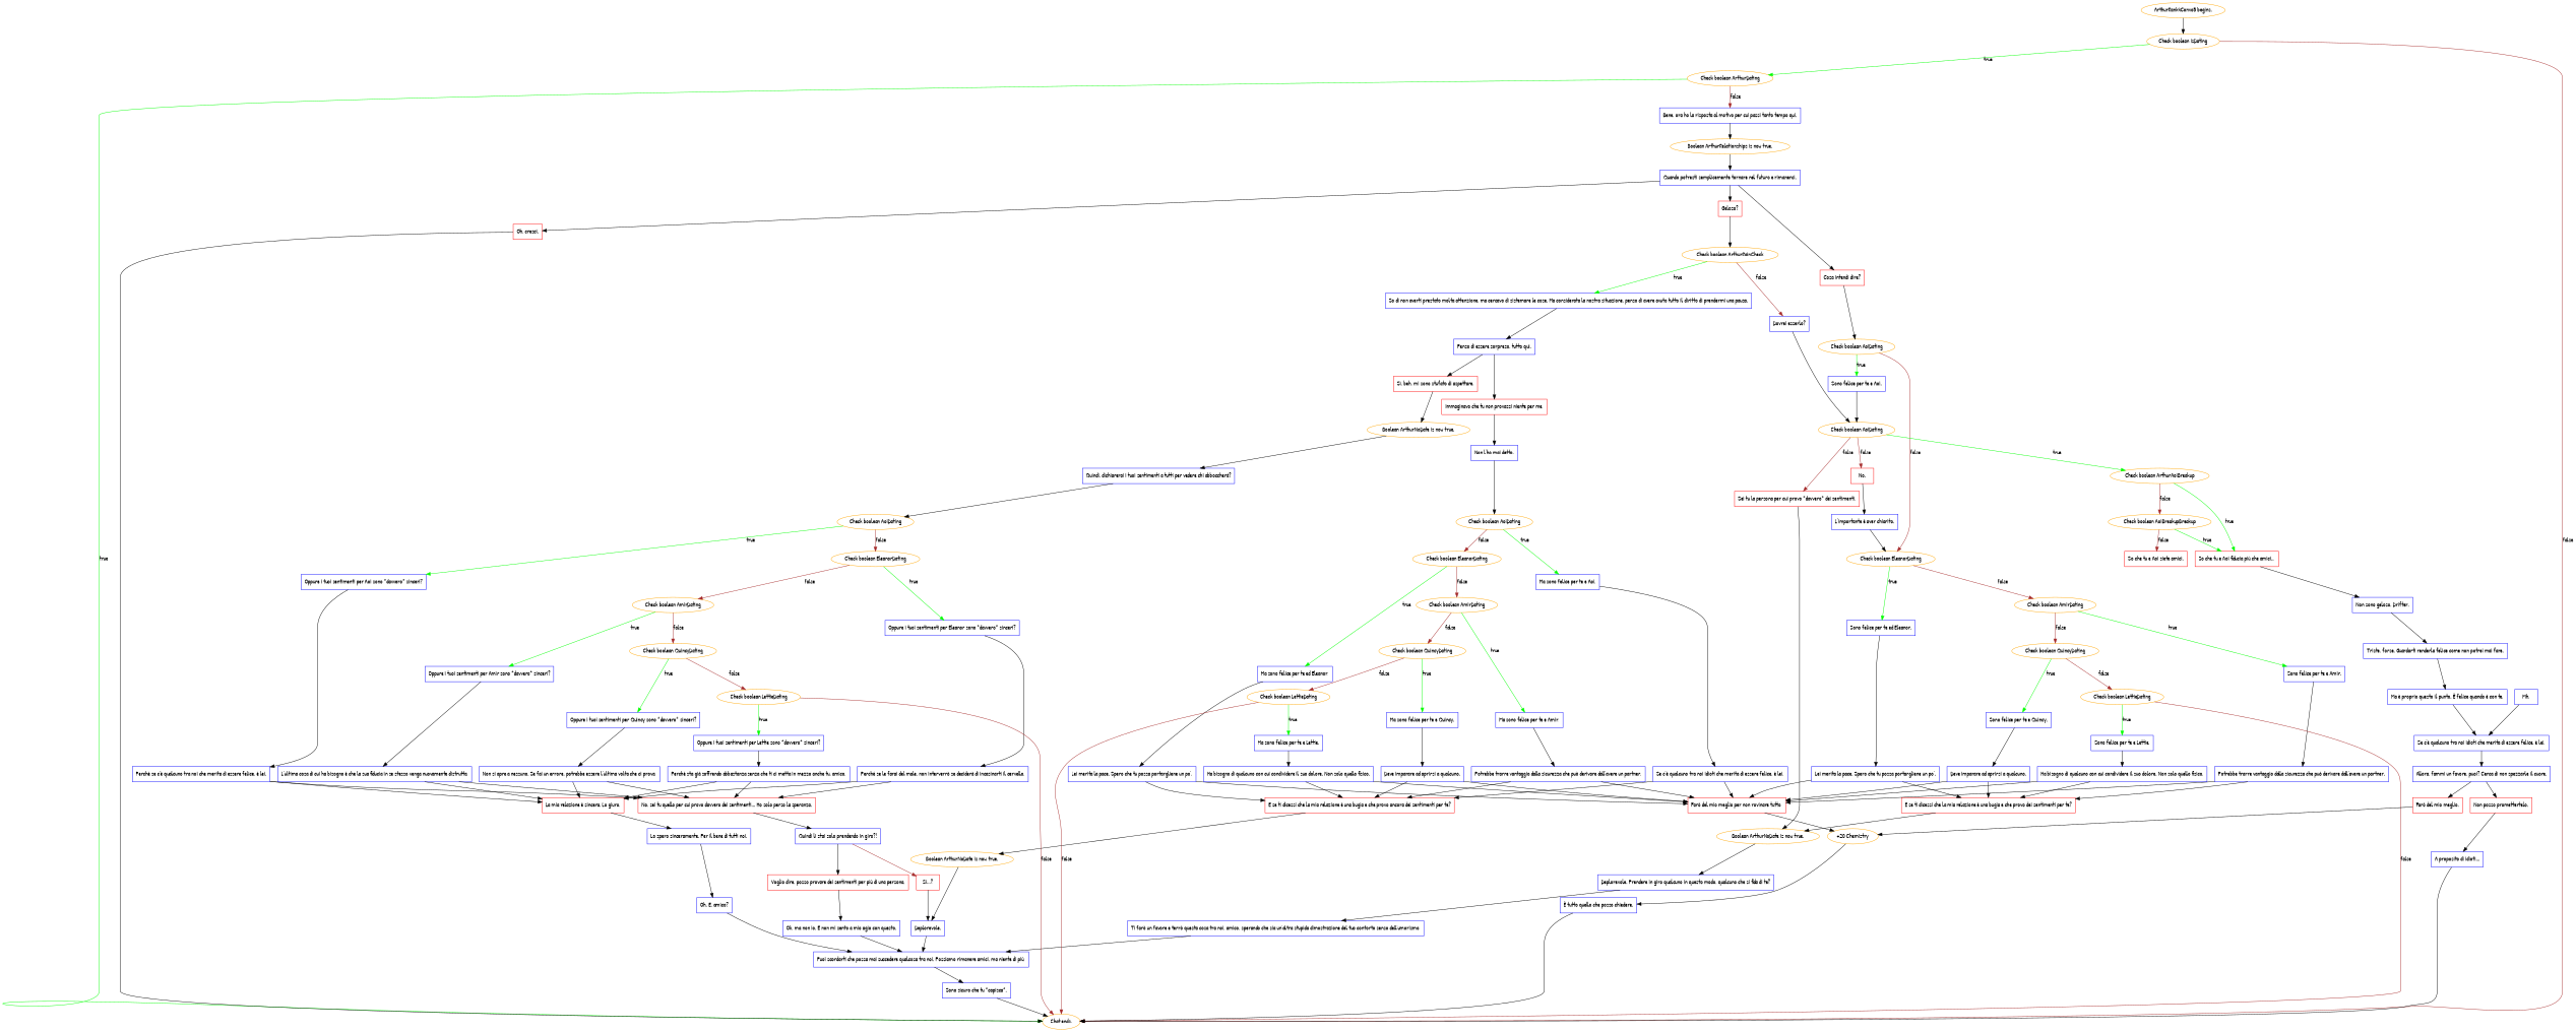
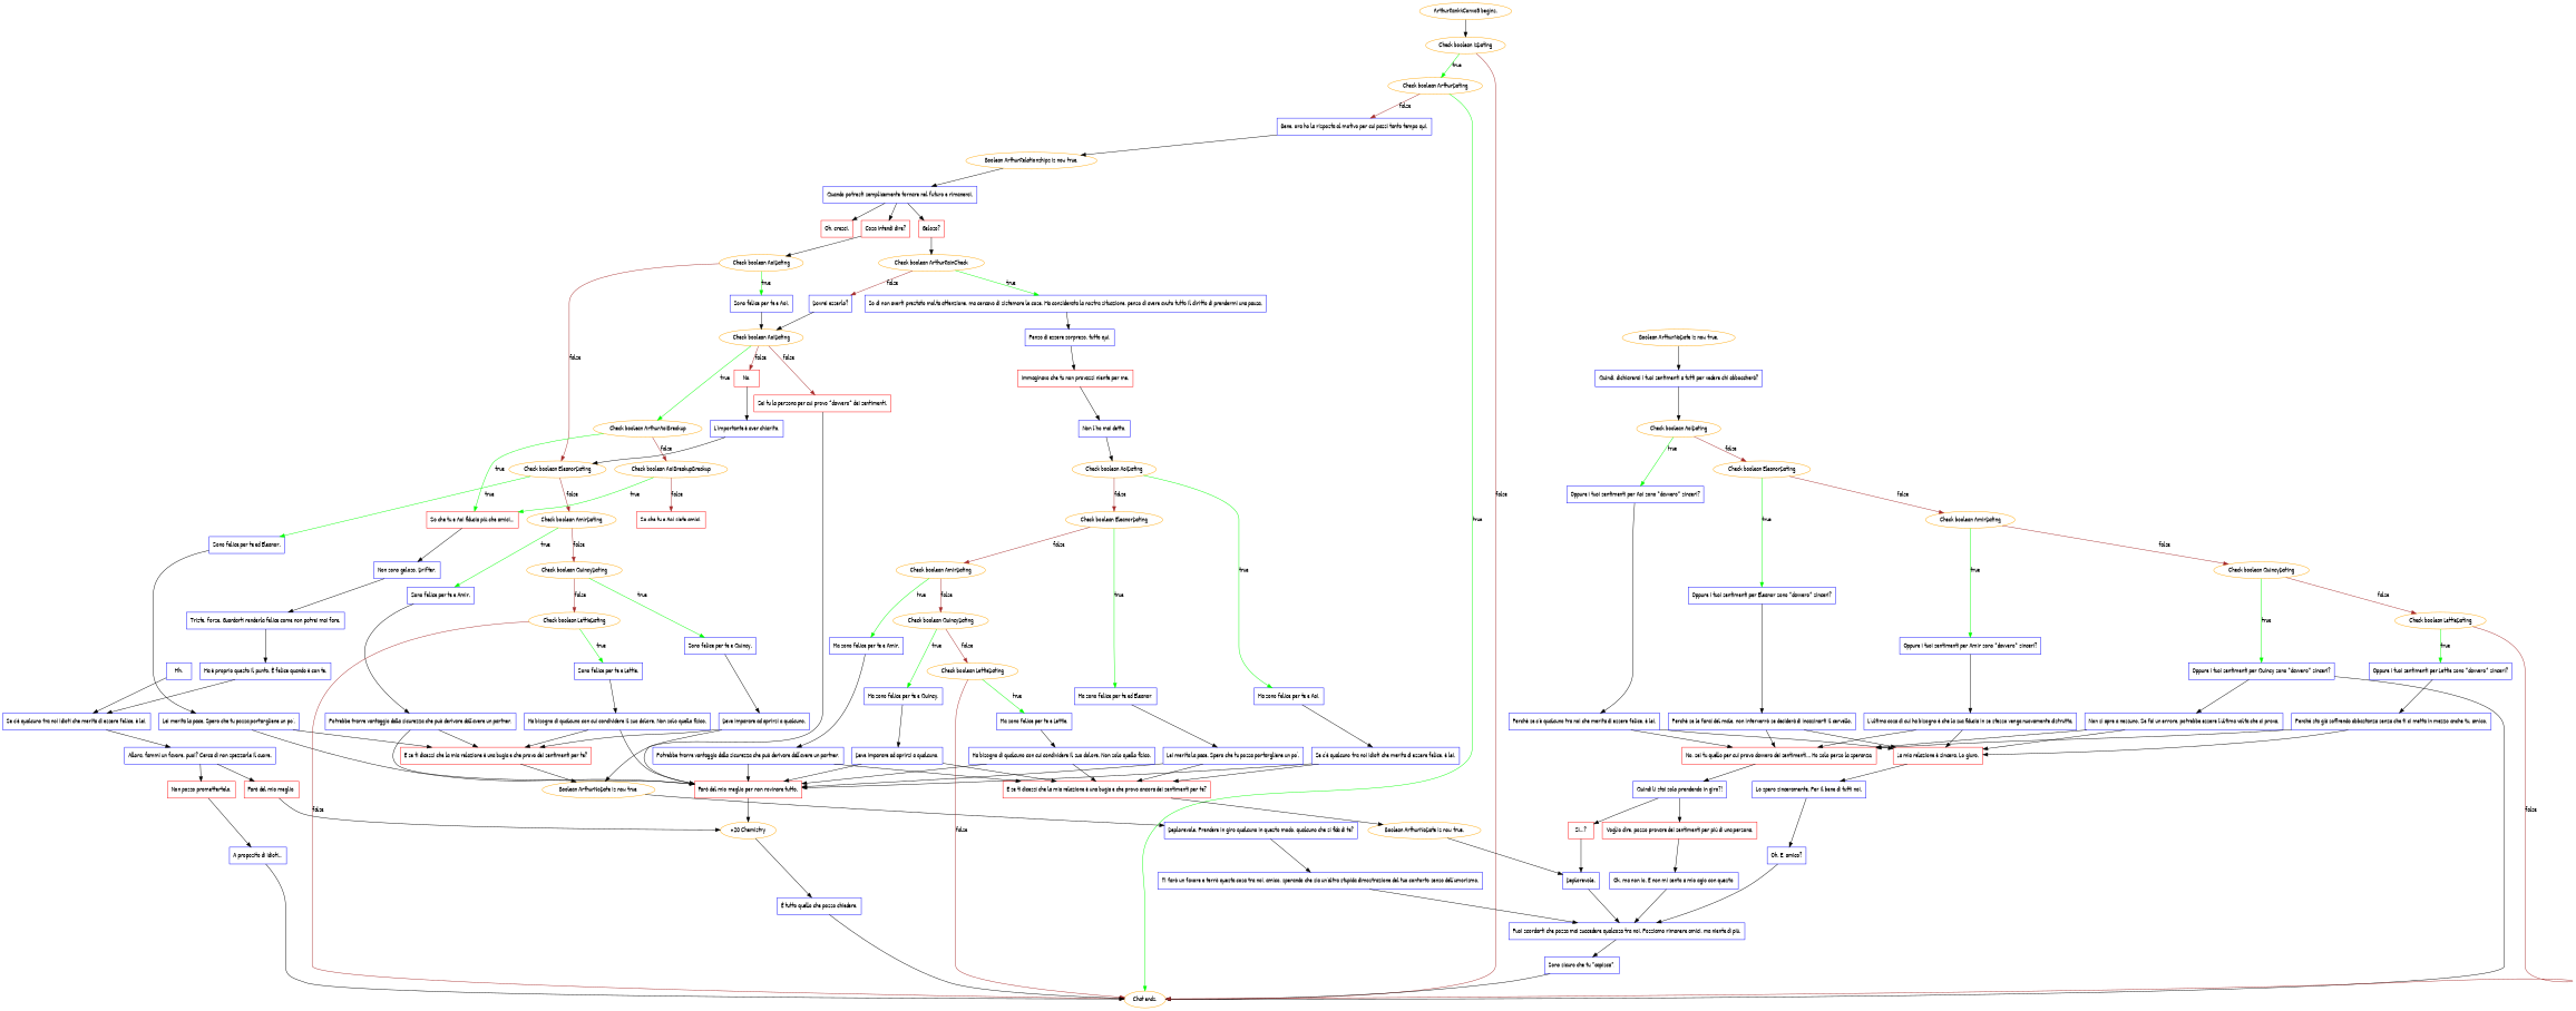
  digraph {
    fontname="Patrick Hand"
    node [color=blue fontname="Patrick Hand" shape=box]
    edge [fontname="Patrick Hand"]
    "ArthurRank4Convo5 begins." [color=orange shape=""]
    n2 [color=orange label="Check boolean IsDating" shape=""]
    n3 [color=orange label="Check boolean ArthurDating" shape=""]
    "Chat ends." [color=orange shape=""]
    n5 [label="Bene, ora ho la risposta al motivo per cui passi tanto tempo qui."]
    n6 [color=orange label="Boolean ArthurRelationships is now true." shape=""]
    n7 [label="Quando potresti semplicemente tornare nel futuro e rimanerci."]
    n8 [color=red label="Oh, cresci."]
    n9 [color=red label="Geloso?"]
    n10 [color=red label="Cosa intendi dire?"]
    n11 [color=orange label="Check boolean ArthurRainCheck" shape=""]
    n12 [color=orange label="Check boolean AoiDating" shape=""]
    n13 [label="So di non averti prestato molta attenzione, ma cercavo di sistemare le cose. Ma considerata la nostra situazione, penso di avere avuto tutto il diritto di prendermi una pausa."]
    n14 [label="Dovrei esserlo?"]
    n15 [label="Sono felice per te e Aoi."]
    n16 [color=orange label="Check boolean EleanorDating" shape=""]
    n17 [label="Penso di essere sorpreso, tutto qui."]
    n18 [color=orange label="Check boolean AoiDating" shape=""]
    n19 [label="Sono felice per te ed Eleanor."]
    n20 [color=orange label="Check boolean AmirDating" shape=""]
    n21 [color=red label="Immaginavo che tu non provassi niente per me."]
-   n22 [color=red label="Sì, beh, mi sono stufato di aspettare."]
    n23 [color=orange label="Check boolean ArthurAoiBreakup" shape=""]
    n24 [color=red label="No."]
    n25 [color=red label="Sei tu la persona per cui provo *davvero* dei sentimenti."]
    n26 [label="Lei merita la pace. Spero che tu possa portargliene un po'."]
    n27 [label="Sono felice per te e Amir."]
    n28 [color=orange label="Check boolean QuincyDating" shape=""]
    n29 [label="Non l'ho mai detto."]
    n30 [color=orange label="Boolean ArthurNoDate is now true." shape=""]
    n31 [color=red label="So che tu e Aoi fiducia più che amici..."]
    n32 [color=orange label="Check boolean AoiBreakupBreakup" shape=""]
    n33 [label="L'importante è aver chiarito."]
    n34 [color=orange label="Boolean ArthurNoDate is now true." shape=""]
    n35 [color=red label="Farò del mio meglio per non rovinare tutto."]
    n36 [color=red label="E se ti dicessi che la mia relazione è una bugia e che provo dei sentimenti per te?"]
    n37 [label="Potrebbe trarre vantaggio dalla sicurezza che può derivare dall'avere un partner."]
    n38 [label="Sono felice per te e Quincy."]
    n39 [color=orange label="Check boolean LettieDating" shape=""]
    n40 [color=orange label="Check boolean AoiDating" shape=""]
    n41 [label="Quindi, dichiarerai i tuoi sentimenti a tutti per vedere chi abboccherà?"]
    n42 [label="Non sono geloso, Drifter."]
    n43 [color=red label="So che tu e Aoi siete amici."]
    n44 [label="Deplorevole. Prendere in giro qualcuno in questo modo, qualcuno che si fida di te?"]
    n45 [color=orange label="+20 Chemistry" shape=""]
    n46 [label="Deve imparare ad aprirsi a qualcuno."]
    n47 [label="Sono felice per te e Lettie."]
    n48 [label="Ma sono felice per te e Aoi."]
    n49 [color=orange label="Check boolean EleanorDating" shape=""]
    n50 [color=orange label="Check boolean AoiDating" shape=""]
    n51 [label="Triste, forse. Guardarti renderla felice come non potrei mai fare."]
    n52 [label="Ti farò un favore e terrò questa cosa tra noi, amico, sperando che sia un'altra stupida dimostrazione del tuo contorto senso dell'umorismo."]
    n53 [label="È tutto quello che posso chiedere."]
    n54 [label="Ha bisogno di qualcuno con cui condividere il suo dolore. Non solo quello fisico."]
    n55 [label="Se c'è qualcuno tra noi idioti che merita di essere felice, è lei."]
    n56 [label="Ma sono felice per te ed Eleanor."]
    n57 [color=orange label="Check boolean AmirDating" shape=""]
    n58 [label="Oppure i tuoi sentimenti per Aoi sono *davvero* sinceri?"]
    n59 [color=orange label="Check boolean EleanorDating" shape=""]
    n60 [label="Ma è proprio questo il punto. È felice quando è con te."]
    n61 [label="Mh."]
    n62 [label="Se c'è qualcuno tra noi idioti che merita di essere felice, è lei."]
    n63 [label="Puoi scordarti che possa mai succedere qualcosa tra noi. Possiamo rimanere amici, ma niente di più."]
    n64 [color=red label="E se ti dicessi che la mia relazione è una bugia e che provo ancora dei sentimenti per te?"]
    n65 [label="Lei merita la pace. Spero che tu possa portargliene un po'."]
    n66 [label="Ma sono felice per te e Amir."]
    n67 [color=orange label="Check boolean QuincyDating" shape=""]
    n68 [label="Perché se c'è qualcuno tra noi che merita di essere felice, è lei."]
    n69 [label="Oppure i tuoi sentimenti per Eleanor sono *davvero* sinceri?"]
    n70 [color=orange label="Check boolean AmirDating" shape=""]
    n71 [label="Allora, fammi un favore, puoi? Cerca di non spezzarle il cuore."]
    n72 [label="Sono sicuro che tu *capisca*."]
    n73 [color=orange label="Boolean ArthurNoDate is now true." shape=""]
    n74 [label="Potrebbe trarre vantaggio dalla sicurezza che può derivare dall'avere un partner."]
    n75 [label="Ma sono felice per te e Quincy."]
    n76 [color=orange label="Check boolean LettieDating" shape=""]
    n77 [color=red label="La mia relazione è sincera. Lo giuro."]
    n78 [color=red label="No, sei tu quello per cui provo davvero dei sentimenti... Ho solo perso la speranza."]
    n79 [label="Perché se le farai del male, non interverrò se deciderà di incasinarti il ​​cervello."]
    n80 [label="Oppure i tuoi sentimenti per Amir sono *davvero* sinceri?"]
    n81 [color=orange label="Check boolean QuincyDating" shape=""]
    n82 [color=red label="Farò del mio meglio."]
    n83 [color=red label="Non posso promettertelo."]
    n84 [label="Deplorevole."]
    n85 [label="Deve imparare ad aprirsi a qualcuno."]
    n86 [label="Ma sono felice per te e Lettie."]
    n87 [label="Lo spero sinceramente. Per il bene di tutti noi."]
    n88 [label="Quindi li stai solo prendendo in giro?!"]
    n89 [label="L'ultima cosa di cui ha bisogno è che la sua fiducia in se stesso venga nuovamente distrutta."]
    n90 [label="Oppure i tuoi sentimenti per Quincy sono *davvero* sinceri?"]
    n91 [color=orange label="Check boolean LettieDating" shape=""]
    n92 [label="A proposito di idioti..."]
    n93 [label="Ha bisogno di qualcuno con cui condividere il suo dolore. Non solo quello fisico."]
    n94 [label="Oh. E, amico?"]
    n95 [color=red label="Voglio dire, posso provare dei sentimenti per più di una persona."]
    n96 [color=red label="Sì...?"]
    n97 [label="Non si apre a nessuno. Se fai un errore, potrebbe essere l'ultima volta che ci prova."]
    n98 [label="Oppure i tuoi sentimenti per Lettie sono *davvero* sinceri?"]
    n99 [label="Ok, ma non io. E non mi sento a mio agio con questo."]
    n100 [label="Perché sta già soffrendo abbastanza senza che ti ci metta in mezzo anche tu, amico."]
    "ArthurRank4Convo5 begins." -> n2
    n2 -> n3 [color=green label=true]
    n2 -> "Chat ends." [color=brown label=false]
    n3 -> "Chat ends." [color=green label=true]
    n3 -> n5 [color=brown label=false]
    n5 -> n6
    n6 -> n7
    n7 -> n8
    n7 -> n9
    n7 -> n10
-   n8 -> "Chat ends."
+   n90 -> "Chat ends."
    n9 -> n11
    n10 -> n12
    n11 -> n13 [color=green label=true]
    n11 -> n14 [color=brown label=false]
    n12 -> n15 [color=green label=true]
    n12 -> n16 [color=brown label=false]
    n13 -> n17
    n14 -> n18
    n15 -> n18
    n16 -> n19 [color=green label=true]
    n16 -> n20 [color=brown label=false]
    n17 -> n21
-   n17 -> n22
    n18 -> n23 [color=green label=true]
    n18 -> n24 [color=brown label=false]
    n18 -> n25 [color=brown label=false]
    n19 -> n26
    n20 -> n27 [color=green label=true]
    n20 -> n28 [color=brown label=false]
    n21 -> n29
-   n22 -> n30
    n23 -> n31 [color=green label=true]
    n23 -> n32 [color=brown label=false]
    n24 -> n33
    n25 -> n34
    n26 -> n35
    n26 -> n36
    n27 -> n37
    n28 -> n38 [color=green label=true]
    n28 -> n39 [color=brown label=false]
    n29 -> n40
    n30 -> n41
    n31 -> n42
    n32 -> n31 [color=green label=true]
    n32 -> n43 [color=brown label=false]
    n33 -> n16
    n34 -> n44
    n35 -> n45
    n36 -> n34
    n37 -> n35
    n37 -> n36
    n38 -> n46
    n39 -> "Chat ends." [color=brown label=false]
    n39 -> n47 [color=green label=true]
    n40 -> n48 [color=green label=true]
    n40 -> n49 [color=brown label=false]
    n41 -> n50
    n42 -> n51
    n44 -> n52
    n45 -> n53
    n46 -> n35
    n46 -> n36
    n47 -> n54
    n48 -> n55
    n49 -> n56 [color=green label=true]
    n49 -> n57 [color=brown label=false]
    n50 -> n58 [color=green label=true]
    n50 -> n59 [color=brown label=false]
    n51 -> n60
    n52 -> n63
    n53 -> "Chat ends."
    n54 -> n35
    n54 -> n36
    n55 -> n35
    n55 -> n64
    n56 -> n65
    n57 -> n66 [color=green label=true]
    n57 -> n67 [color=brown label=false]
    n58 -> n68
    n59 -> n69 [color=green label=true]
    n59 -> n70 [color=brown label=false]
    n60 -> n62
    n61 -> n62
    n62 -> n71
    n63 -> n72
    n64 -> n73
    n65 -> n35
    n65 -> n64
    n66 -> n74
    n67 -> n75 [color=green label=true]
    n67 -> n76 [color=brown label=false]
    n68 -> n77
    n68 -> n78
    n69 -> n79
    n70 -> n80 [color=green label=true]
    n70 -> n81 [color=brown label=false]
    n71 -> n82
    n71 -> n83
    n72 -> "Chat ends."
    n73 -> n84
    n74 -> n35
    n74 -> n64
    n75 -> n85
    n76 -> "Chat ends." [color=brown label=false]
    n76 -> n86 [color=green label=true]
    n77 -> n87
    n78 -> n88
    n79 -> n77
    n79 -> n78
    n80 -> n89
    n81 -> n90 [color=green label=true]
    n81 -> n91 [color=brown label=false]
    n82 -> n45
    n83 -> n92
    n84 -> n63
    n85 -> n35
    n85 -> n64
    n86 -> n93
    n87 -> n94
    n88 -> n95
-   n88 -> n96 [color=brown]
+   n88 -> n96
    n89 -> n77
    n89 -> n78
    n90 -> n97
    n91 -> "Chat ends." [color=brown label=false]
    n91 -> n98 [color=green label=true]
    n92 -> "Chat ends."
    n93 -> n35
    n93 -> n64
    n94 -> n63
    n95 -> n99
    n96 -> n84
    n97 -> n77
    n97 -> n78
    n98 -> n100
    n99 -> n63
    n100 -> n77
    n100 -> n78
  }
